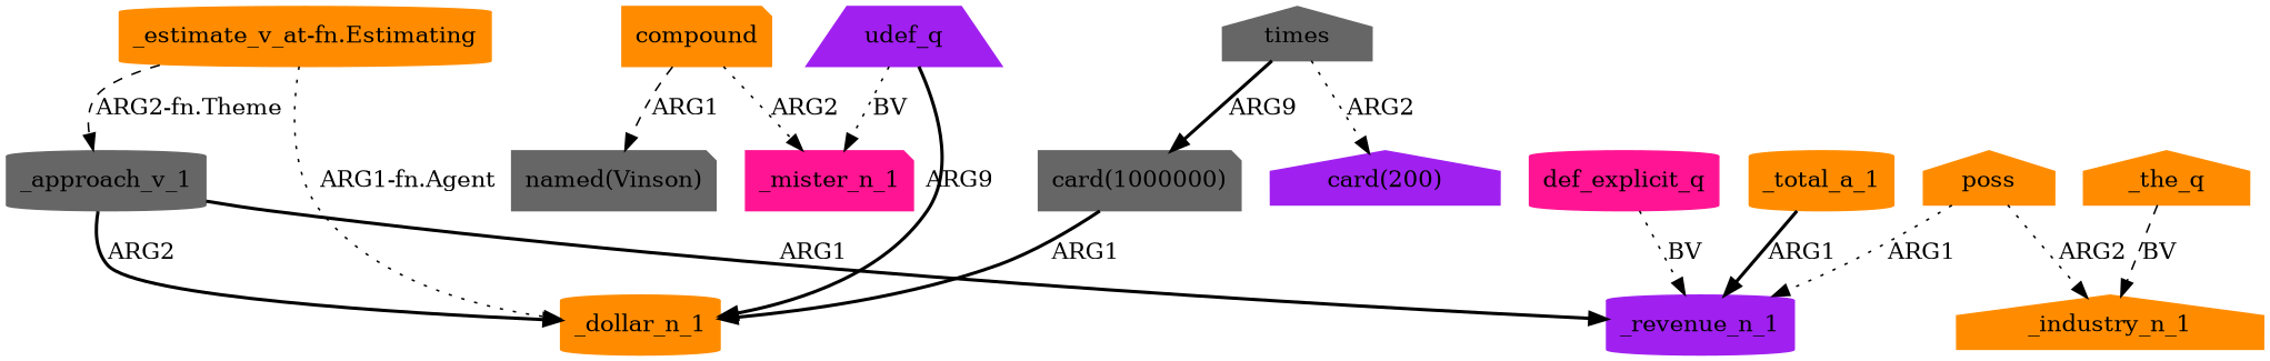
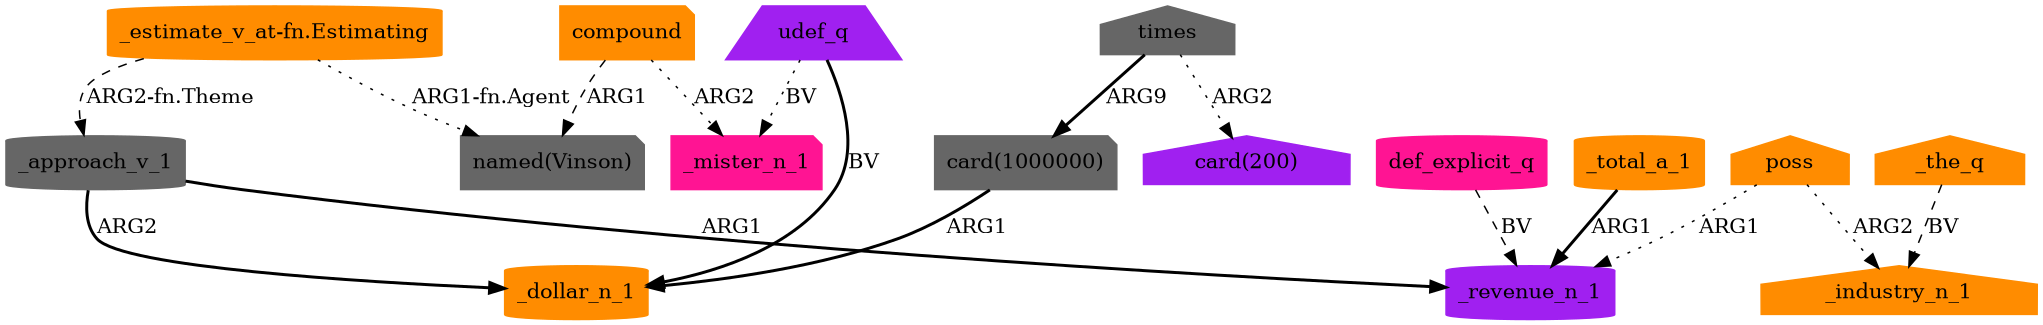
  digraph {
    node [color=darkorange shape=cylinder style=filled]
    edge [style=dotted]
    _approach_v_1 [color=gray40]
    "_estimate_v_at-fn.Estimating"
    "named(Vinson)" [color=gray40 shape=note]
    _dollar_n_1
    _revenue_n_1 [color=purple]
    compound [shape=note]
    _mister_n_1 [color=deeppink shape=note]
    udef_q [color=purple shape=trapezium]
    "card(1000000)" [color=gray40 shape=note]
    times [color=gray40 shape=house]
    "card(200)" [color=purple shape=house]
    def_explicit_q [color=deeppink]
    _the_q [shape=house]
    _industry_n_1 [shape=house]
    _total_a_1
    poss [shape=house]
    _approach_v_1 -> _dollar_n_1 [label=ARG2 style=bold]
    _approach_v_1 -> _revenue_n_1 [label=ARG1 style=bold]
    "_estimate_v_at-fn.Estimating" -> _approach_v_1 [label="ARG2-fn.Theme" style=dashed]
-   "_estimate_v_at-fn.Estimating" -> _dollar_n_1 [label="ARG1-fn.Agent"]
+   "_estimate_v_at-fn.Estimating" -> "named(Vinson)" [label="ARG1-fn.Agent"]
    compound -> "named(Vinson)" [label=ARG1 style=dashed]
    compound -> _mister_n_1 [label=ARG2]
-   udef_q -> _dollar_n_1 [label=ARG9 style=bold]
+   udef_q -> _dollar_n_1 [label=BV style=bold]
    udef_q -> _mister_n_1 [label=BV]
    "card(1000000)" -> _dollar_n_1 [label=ARG1 style=bold]
    times -> "card(1000000)" [label=ARG9 style=bold]
    times -> "card(200)" [label=ARG2]
-   def_explicit_q -> _revenue_n_1 [label=BV]
+   def_explicit_q -> _revenue_n_1 [label=BV style=dashed]
    _the_q -> _industry_n_1 [label=BV style=dashed]
    _total_a_1 -> _revenue_n_1 [label=ARG1 style=bold]
    poss -> _revenue_n_1 [label=ARG1]
    poss -> _industry_n_1 [label=ARG2]
  }
